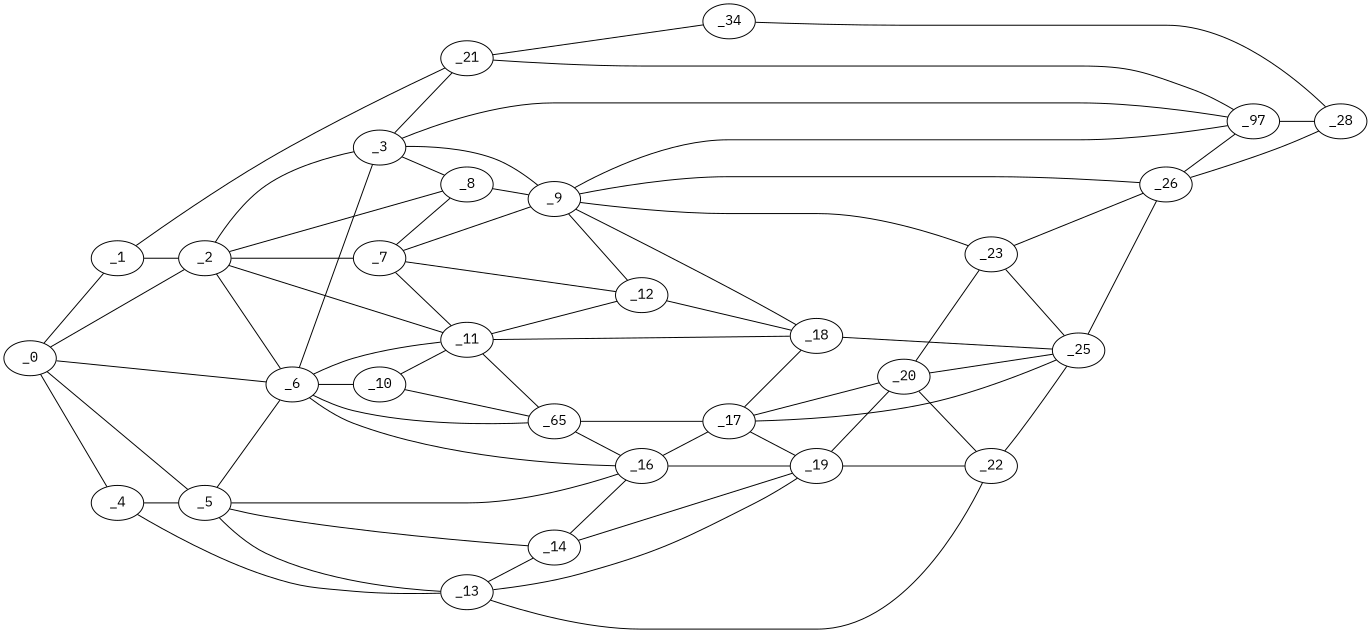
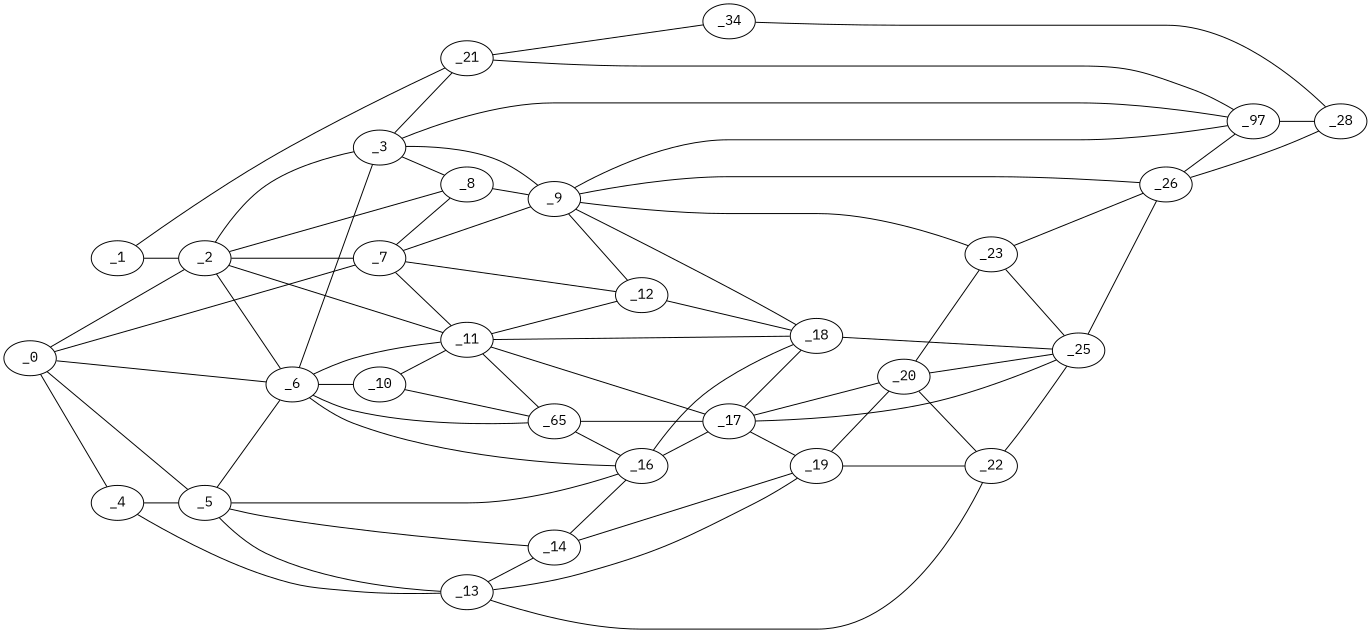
  graph {
    fontname="IBM Plex Mono"
    rankdir=LR
    node [fontname="IBM Plex Mono" x=97 y=114]
    edge [fontname="IBM Plex Mono" valence=2]
    _0 [x=37 y=8]
    _1 [x=37]
    _2 [x=42 y=50]
    _4 [x=48 y=3]
    _5 [x=50 y=10]
    _6 [x=52 y=29]
    _21 [x=89 y=118]
    _3 [x=47 y=90]
    _7 [x=52 y=53]
    _8 [x=53 y=76]
    _11 [x=60 y=39]
    _13 [x=63 y=6]
    _14 [x=65 y=11]
    _16 [x=67 y=20]
    _10 [x=60 y=32]
    n16 [label=_65 x=66 y=28]
    _9 [x=59 y=71]
    n18 [label=_97 y=99]
    n19 [label=_34 x=96]
    _12 [x=60 y=53]
    _18 [x=76 y=44]
    _17 [x=74 y=30]
    _19 [x=81 y=17]
    _22 [x=93 y=14]
    _23 [x=96 y=68]
    _26 [y=80]
    _28 [y=107]
    _25 [y=22]
    _20 [x=87 y=17]
-   _0 -- _1 [valence=1]
+   _0 -- _7 [valence=1]
    _0 -- _2
    _0 -- _4 [valence=1]
    _0 -- _5
    _0 -- _6
    _1 -- _2 [valence=1]
    _1 -- _21 [valence=1]
    _2 -- _6 [valence=1]
    _2 -- _3
    _2 -- _7 [valence=1]
    _2 -- _8
    _2 -- _11
    _4 -- _5
    _4 -- _13 [valence=1]
    _5 -- _6
    _5 -- _13
    _5 -- _14
    _5 -- _16
    _6 -- _3
    _6 -- _11
    _6 -- _16
    _6 -- _10
    _6 -- n16
    _21 -- n18 [valence=1]
    _21 -- n19 [valence=1]
    _3 -- _21 [valence=1]
    _3 -- _8 [valence=1]
    _3 -- _9
    _3 -- n18
    _7 -- _8 [valence=1]
    _7 -- _11
    _7 -- _9 [valence=1]
    _7 -- _12
    _8 -- _9
    _11 -- n16
    _11 -- _12
    _11 -- _18
+   _11 -- _17
    _13 -- _14
    _13 -- _19
    _13 -- _22 [valence=1]
    _14 -- _16
    _14 -- _19
    _16 -- _17
-   _16 -- _19
+   _16 -- _18
    _10 -- _11
    _10 -- n16 [valence=1]
    n16 -- _16
    n16 -- _17
    _9 -- n18 [valence=1]
    _9 -- _12
    _9 -- _18
    _9 -- _23
    _9 -- _26
    n18 -- _28 [valence=1]
    n19 -- _28 [valence=1]
    _12 -- _18
    _18 -- _25
    _17 -- _18
    _17 -- _19 [valence=1]
    _17 -- _25
    _17 -- _20
    _19 -- _22 [valence=1]
    _19 -- _20
    _22 -- _25 [valence=1]
    _23 -- _26
    _23 -- _25
    _26 -- n18 [valence=1]
    _26 -- _28
    _25 -- _26 [valence=1]
    _20 -- _22
    _20 -- _23
    _20 -- _25
  }
